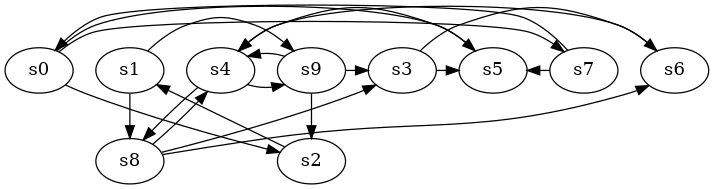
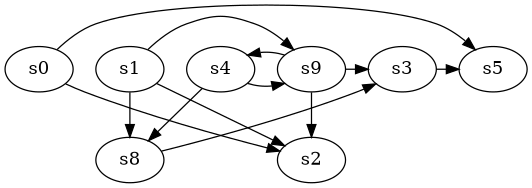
  digraph {
    node [player=1]
    s0 [player=0]
    s2
    s5 [player=0]
-   s7
    s4 [player=0]
    s1
    s8
    s9
    s3
-   s6
    s0 -> s2 [constraint="time % 2 == 0 && time % 4 == 1"]
    s0 -> s5 [constraint="time % 5 == 4 || time % 3 == 1"]
-   s0 -> s7 [constraint="time % 6 == 1"]
-   s5 -> s4 [constraint="time % 4 == 3 && time % 4 == 3"]
-   s7 -> s0 [constraint="time == 9 || time == 14"]
-   s7 -> s5 [constraint="time == 4 || time == 7 || time == 14 || time == 15 || time == 17"]
    s4 -> s8 [constraint="time == 9 || time == 12 || time == 13"]
    s4 -> s9 [constraint="time % 8 == 0"]
-   s2 -> s1 [constraint="time % 3 == 0 || time % 4 == 1"]
+   s1 -> s2 [constraint="time % 3 == 0 || time % 4 == 1"]
    s1 -> s8
    s1 -> s9 [constraint="time % 6 == 4"]
-   s8 -> s4 [constraint="time % 5 == 2 || time % 3 == 2"]
    s8 -> s3 [constraint="time % 4 == 0 && time % 4 == 0"]
-   s8 -> s6 [constraint="time % 3 == 2 && time % 5 == 4"]
    s9 -> s2
    s9 -> s4 [constraint="time % 2 == 1"]
    s9 -> s3 [constraint="time == 11 || time == 17 || time == 25"]
    s3 -> s5 [constraint="time % 3 == 1 && time % 3 == 0"]
-   s3 -> s6 [constraint="time % 2 == 0 && time % 3 == 1"]
-   s6 -> s4 [constraint="time == 5 || time == 11 || time == 20 || time == 25 || time == 26"]
  }
